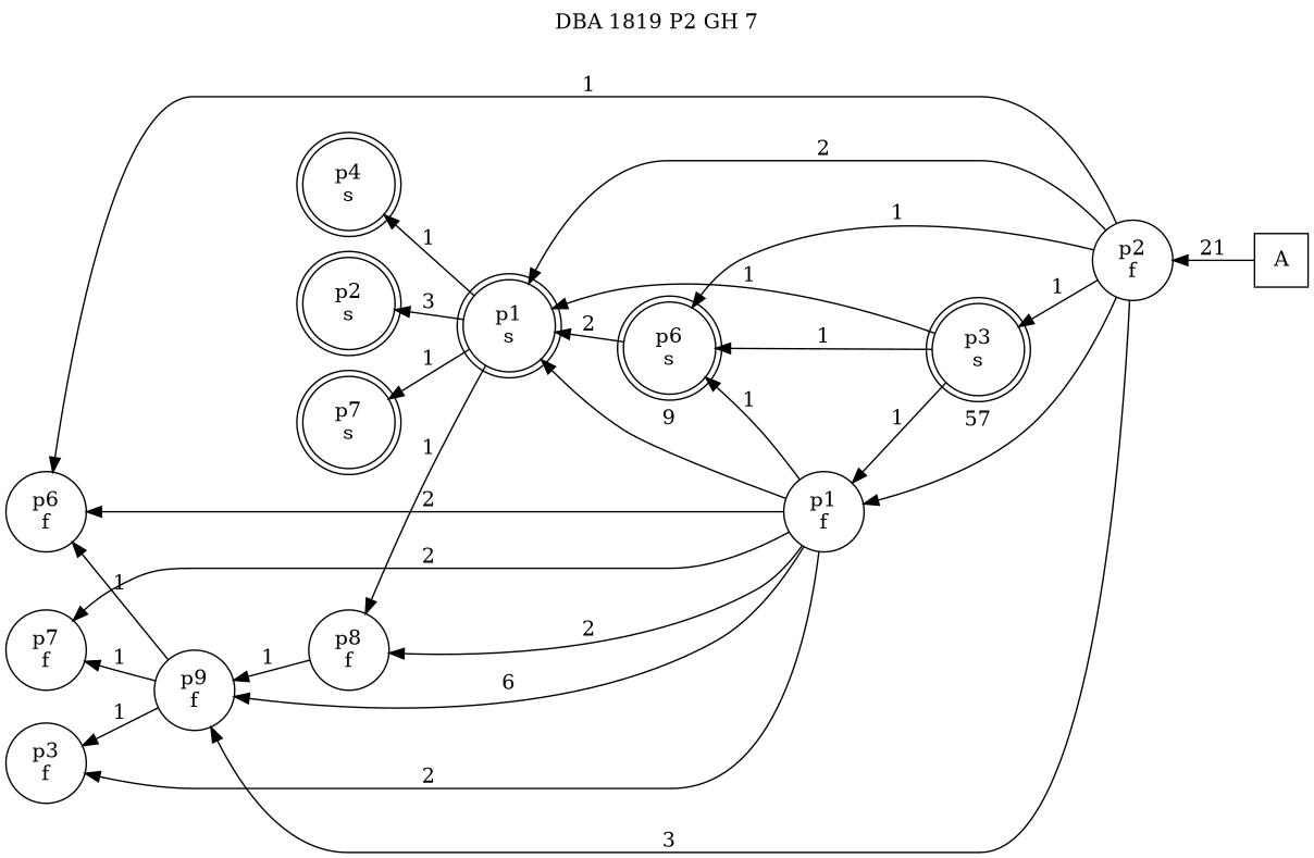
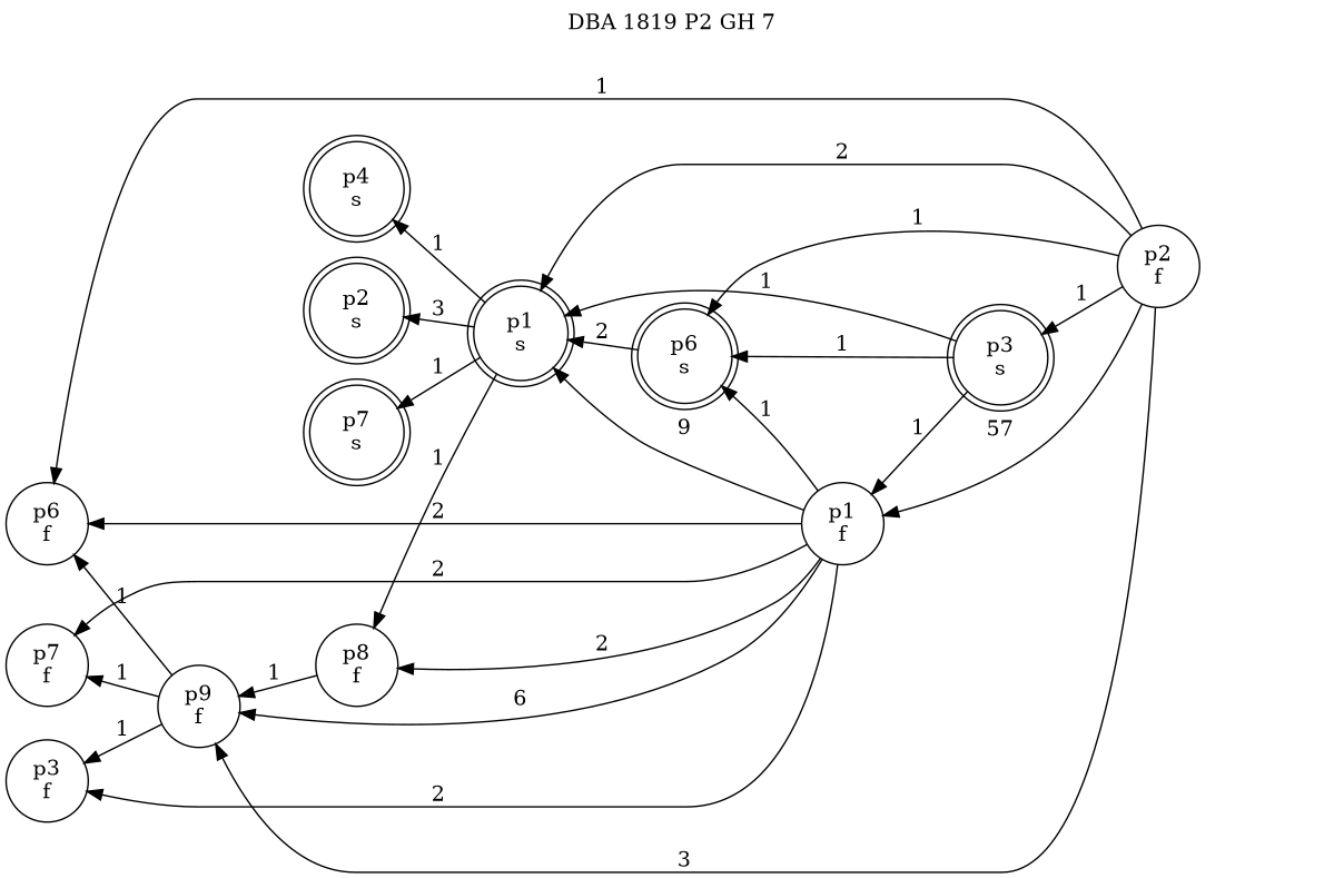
  digraph {
    label=" DBA 1819 P2 GH 7 "
    labelloc=tl
    rankdir=RL
    node [shape=circle]
-   n1 [label=A shape=square]
    n2 [label="p2\nf"]
    n3 [label="p1\nf"]
    n4 [label="p9\nf"]
    n5 [label="p6\nf"]
    n6 [label="p6\ns" shape=doublecircle]
    n7 [label="p1\ns" shape=doublecircle]
    n8 [label="p3\ns" shape=doublecircle]
    n9 [label="p3\nf"]
    n10 [label="p7\nf"]
    n11 [label="p8\nf"]
    n12 [label="p2\ns" shape=doublecircle]
    n13 [label="p7\ns" shape=doublecircle]
    n14 [label="p4\ns" shape=doublecircle]
-   n1 -> n2 [label=21]
    n2 -> n3 [label=57]
    n2 -> n4 [label=3]
    n2 -> n5 [label=1]
    n2 -> n6 [label=1]
    n2 -> n7 [label=2]
    n2 -> n8 [label=1]
    n3 -> n4 [label=6]
    n3 -> n5 [label=2]
    n3 -> n6 [label=1]
    n3 -> n7 [label=9]
    n3 -> n9 [label=2]
    n3 -> n10 [label=2]
    n3 -> n11 [label=2]
    n4 -> n5 [label=1]
    n4 -> n9 [label=1]
    n4 -> n10 [label=1]
    n6 -> n7 [label=2]
    n7 -> n11 [label=1]
    n7 -> n12 [label=3]
    n7 -> n13 [label=1]
    n7 -> n14 [label=1]
    n8 -> n3 [label=1]
    n8 -> n6 [label=1]
    n8 -> n7 [label=1]
    n11 -> n4 [label=1]
  }
